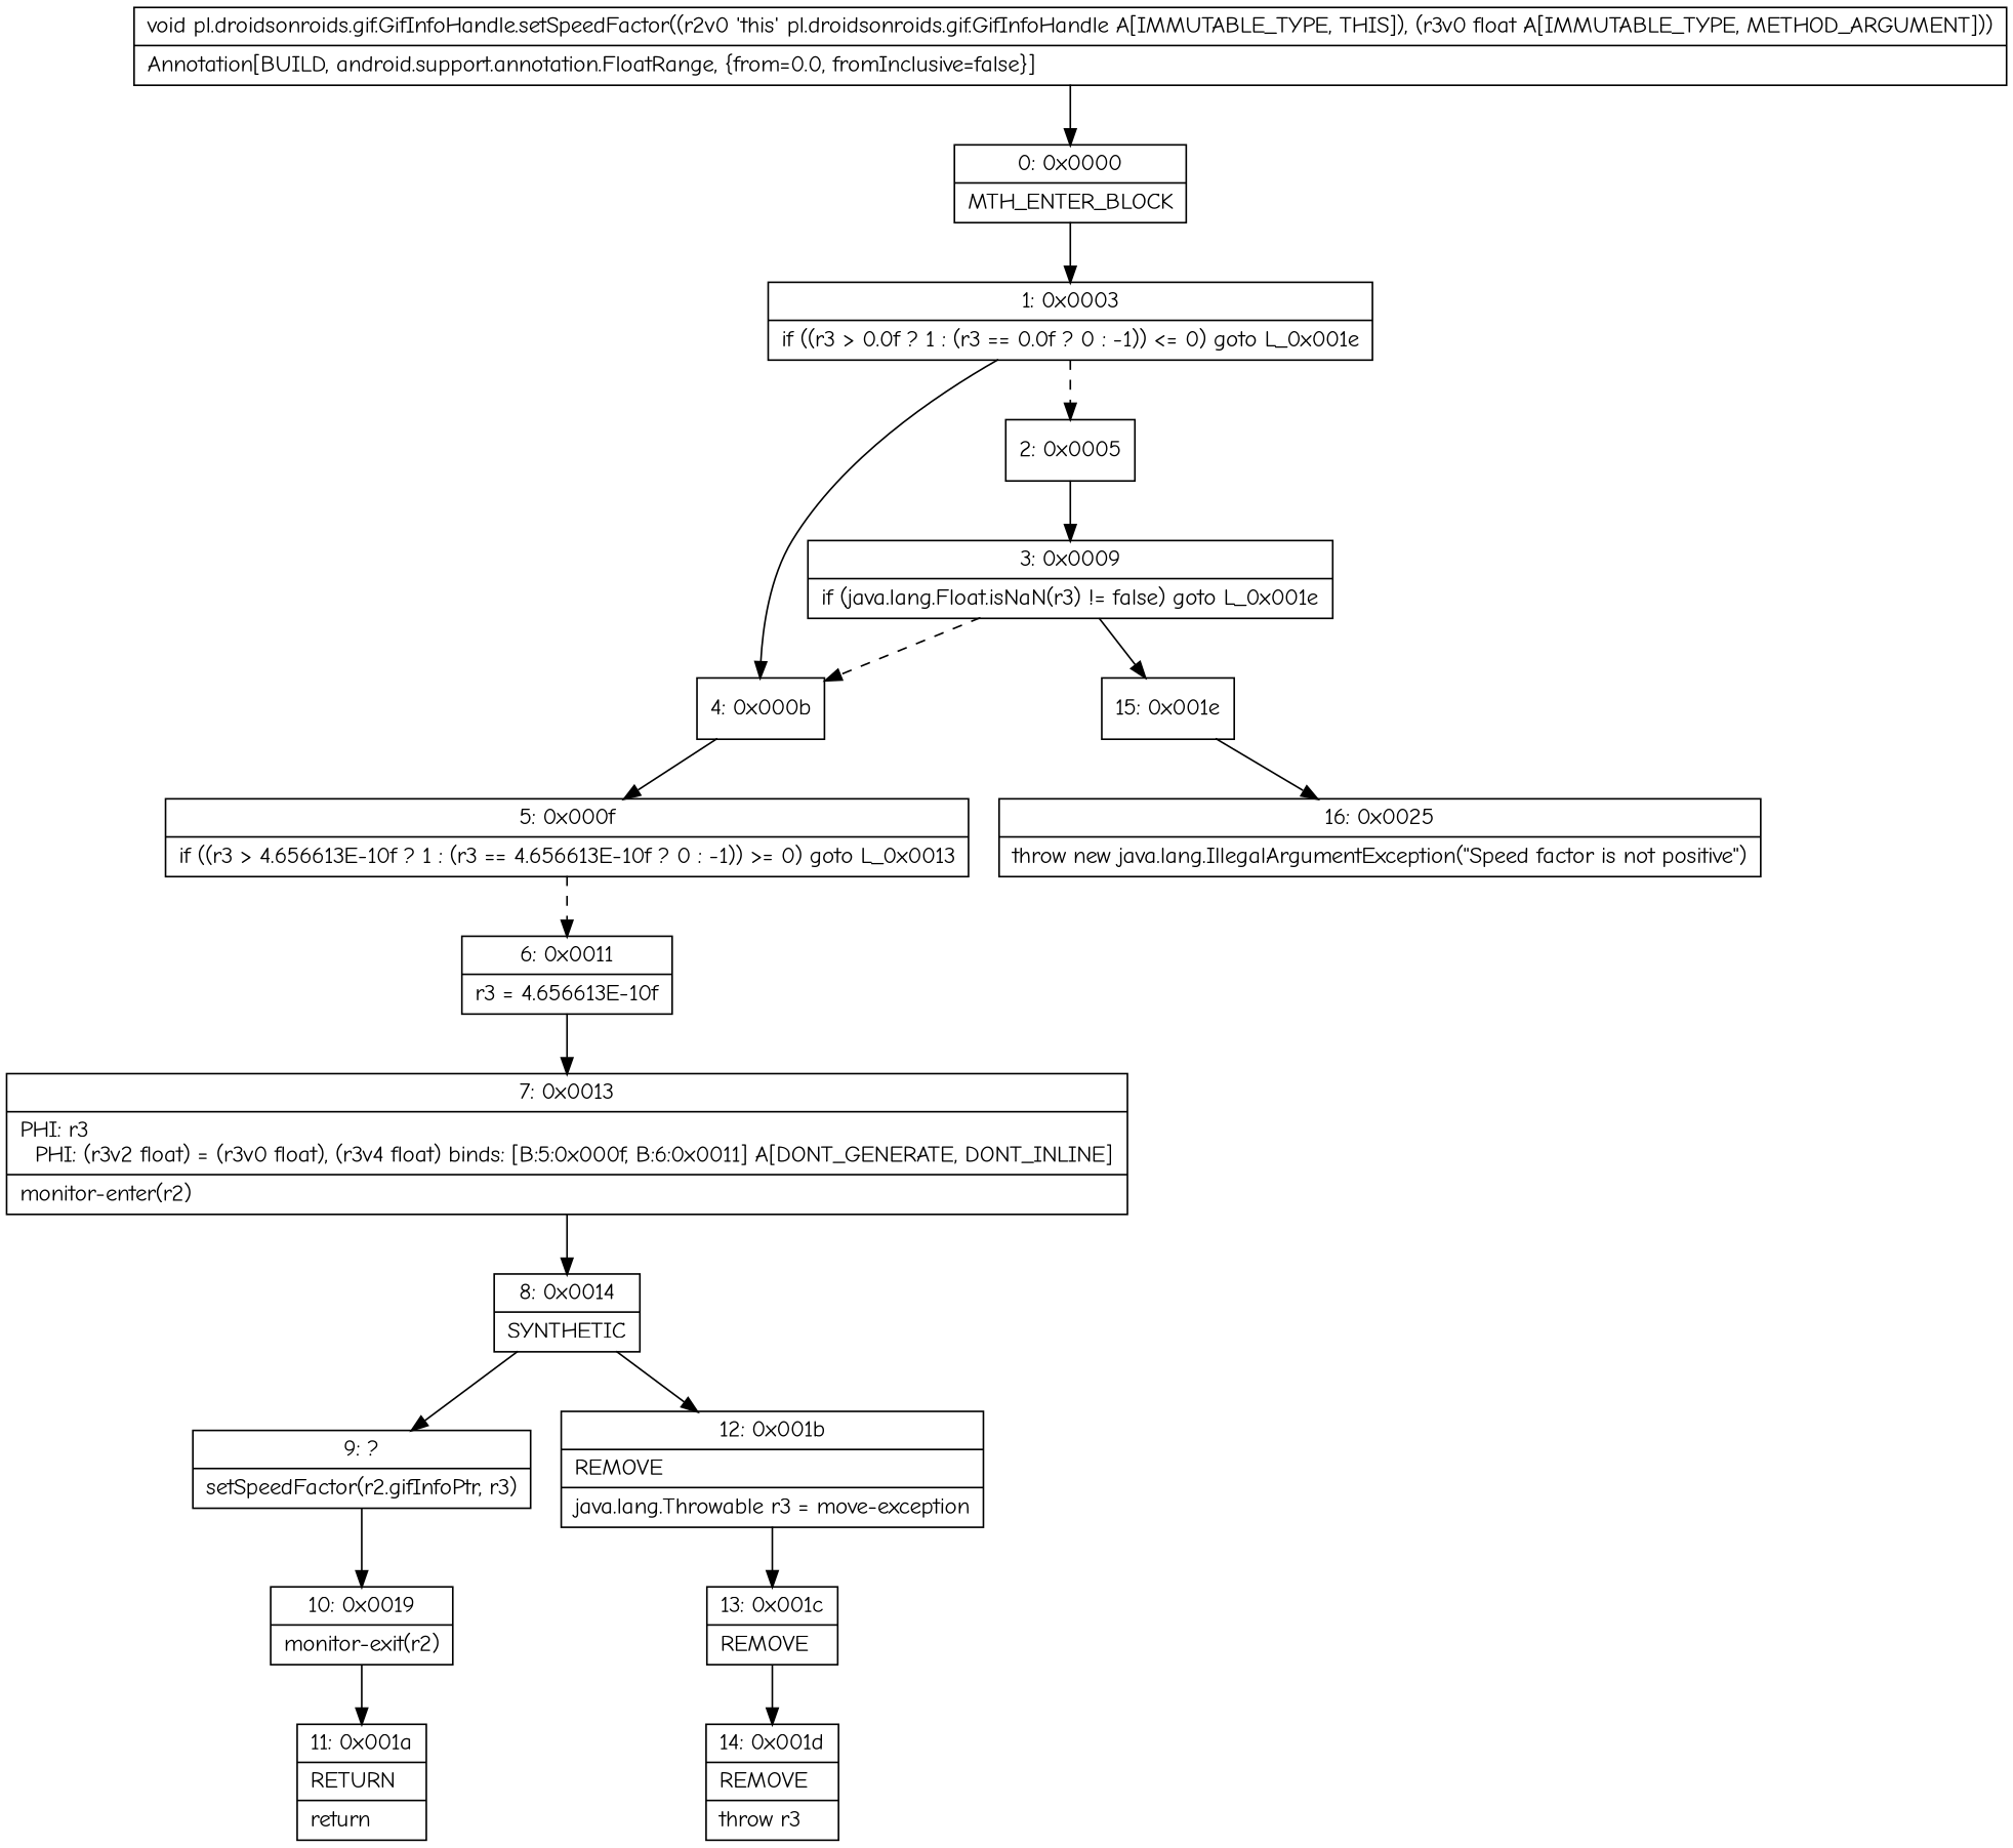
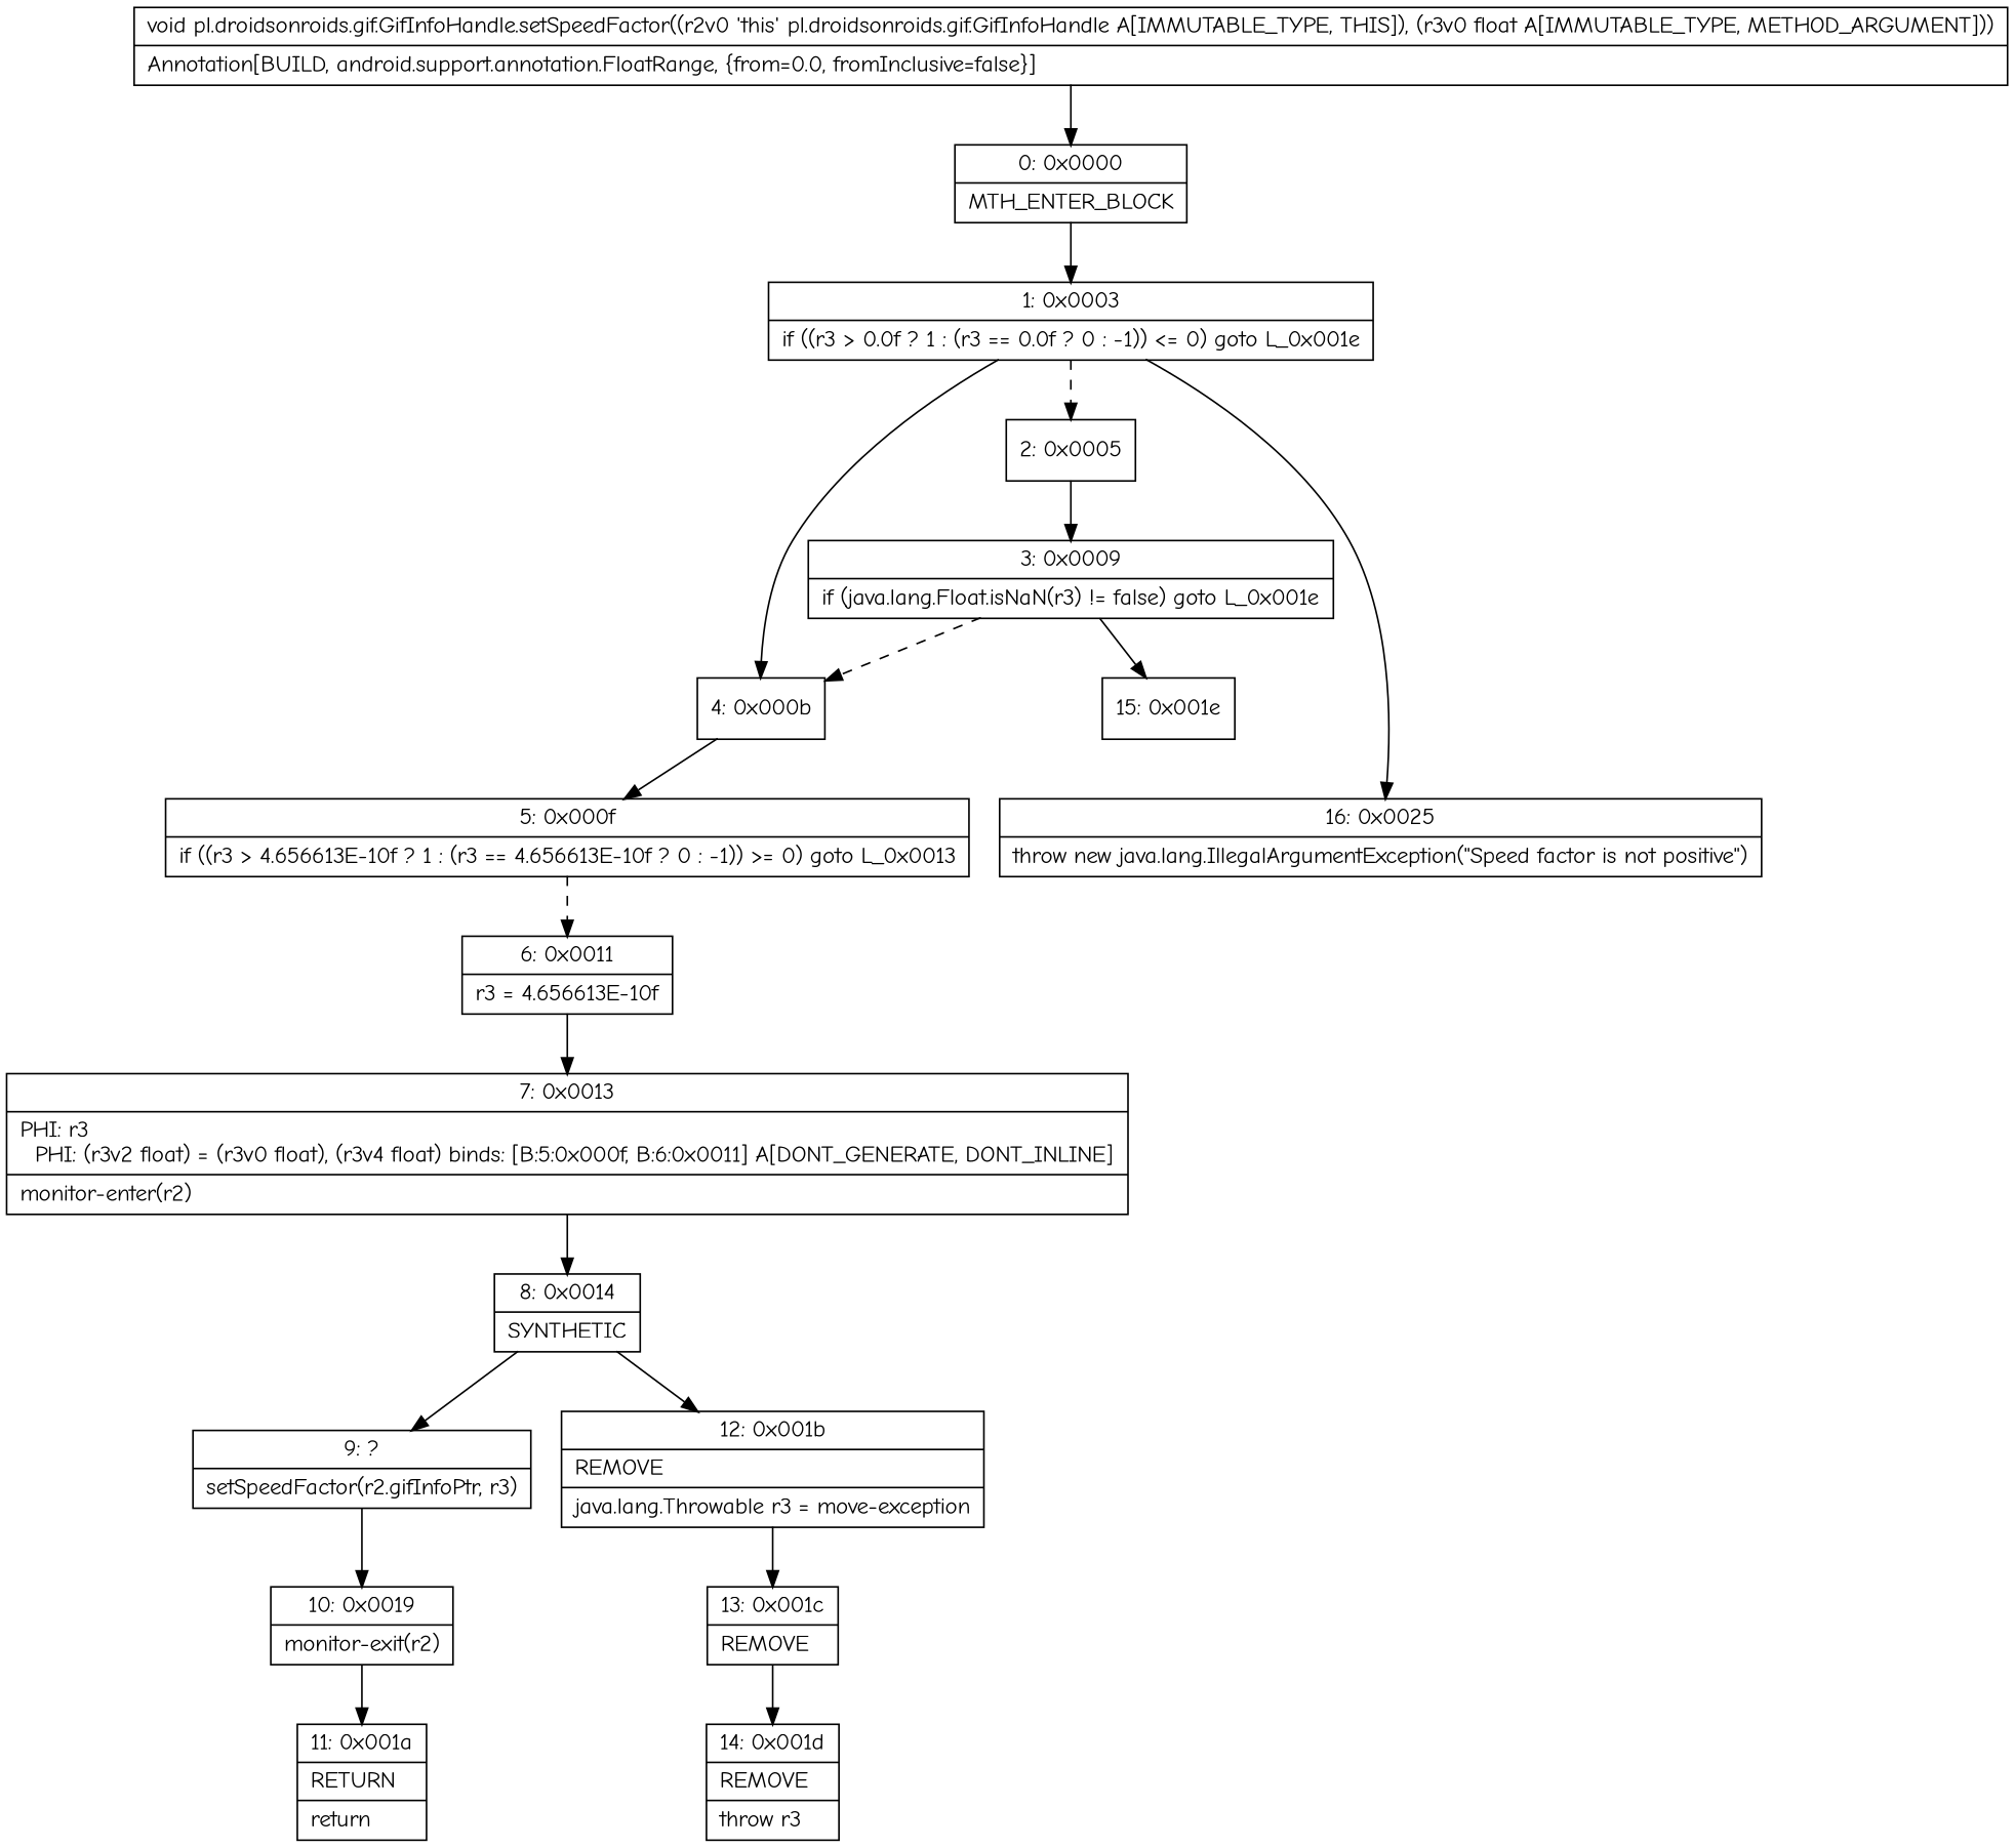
  digraph {
    fontname="Comic Neue"
    node [fontname="Comic Neue" shape=record]
    edge [fontname="Comic Neue"]
    n1 [label="{0\:\ 0x0000|MTH_ENTER_BLOCK\l}"]
    n2 [label="{1\:\ 0x0003|if ((r3 \> 0.0f ? 1 : (r3 == 0.0f ? 0 : \-1)) \<= 0) goto L_0x001e\l}"]
    n3 [label="{2\:\ 0x0005}"]
    n4 [label="{4\:\ 0x000b}"]
    n5 [label="{3\:\ 0x0009|if (java.lang.Float.isNaN(r3) != false) goto L_0x001e\l}"]
    n6 [label="{15\:\ 0x001e}"]
    n7 [label="{16\:\ 0x0025|throw new java.lang.IllegalArgumentException(\"Speed factor is not positive\")\l}"]
    n8 [label="{5\:\ 0x000f|if ((r3 \> 4.656613E\-10f ? 1 : (r3 == 4.656613E\-10f ? 0 : \-1)) \>= 0) goto L_0x0013\l}"]
    n9 [label="{6\:\ 0x0011|r3 = 4.656613E\-10f\l}"]
    n10 [label="{7\:\ 0x0013|PHI: r3 \l  PHI: (r3v2 float) = (r3v0 float), (r3v4 float) binds: [B:5:0x000f, B:6:0x0011] A[DONT_GENERATE, DONT_INLINE]\l|monitor\-enter(r2)\l}"]
    n11 [label="{8\:\ 0x0014|SYNTHETIC\l}"]
    n12 [label="{9\:\ ?|setSpeedFactor(r2.gifInfoPtr, r3)\l}"]
    n13 [label="{12\:\ 0x001b|REMOVE\l|java.lang.Throwable r3 = move\-exception\l}"]
    n14 [label="{10\:\ 0x0019|monitor\-exit(r2)\l}"]
    n15 [label="{13\:\ 0x001c|REMOVE\l}"]
    n16 [label="{11\:\ 0x001a|RETURN\l|return\l}"]
    n17 [label="{14\:\ 0x001d|REMOVE\l|throw r3\l}"]
    n18 [label="{void pl.droidsonroids.gif.GifInfoHandle.setSpeedFactor((r2v0 'this' pl.droidsonroids.gif.GifInfoHandle A[IMMUTABLE_TYPE, THIS]), (r3v0 float A[IMMUTABLE_TYPE, METHOD_ARGUMENT]))  | Annotation[BUILD, android.support.annotation.FloatRange, \{from=0.0, fromInclusive=false\}]\l}"]
    n1 -> n2
    n2 -> n3 [style=dashed]
    n2 -> n4
    n3 -> n5
    n4 -> n8
    n5 -> n4 [style=dashed]
    n5 -> n6
-   n6 -> n7
+   n2 -> n7
    n8 -> n9 [style=dashed]
    n9 -> n10
    n10 -> n11
    n11 -> n12
    n11 -> n13
    n12 -> n14
    n13 -> n15
    n14 -> n16
    n15 -> n17
    n18 -> n1
  }
